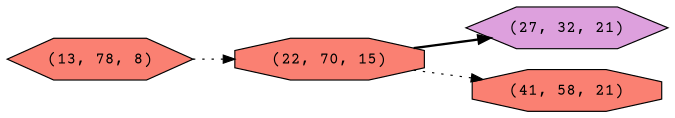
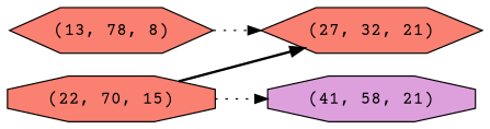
  digraph {
    fontname="Courier Prime"
    rankdir=LR
    node [fillcolor=salmon fontname="Courier Prime" shape=octagon style=filled]
    edge [fontname="Courier Prime" style=dotted]
    n1 [label="(22, 70, 15)"]
    "(13, 78, 8)" [shape=hexagon]
-   "(27, 32, 21)" [fillcolor=plum shape=hexagon]
-   "(41, 58, 21)"
+   "(27, 32, 21)" [shape=hexagon]
+   "(41, 58, 21)" [fillcolor=plum]
    n1 -> "(27, 32, 21)" [style=bold]
    n1 -> "(41, 58, 21)"
-   "(13, 78, 8)" -> n1
+   "(13, 78, 8)" -> "(27, 32, 21)"
  }
